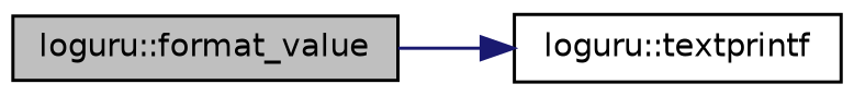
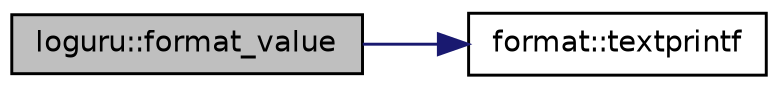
  digraph {
    rankdir=LR
    node [color=black fontname=Helvetica fontsize=10 shape=record style=filled]
    n1 [fillcolor=grey75 fontcolor=black height=0.2 label="loguru::format_value" width=0.4]
-   n2 [fillcolor=white height=0.2 label="loguru::textprintf" width=0.4]
+   n2 [fillcolor=white height=0.2 label="format::textprintf" width=0.4]
    n1 -> n2 [color=midnightblue fontname=Helvetica fontsize=10 labelfontname=Helvetica labelfontsize=10 style=solid]
  }
